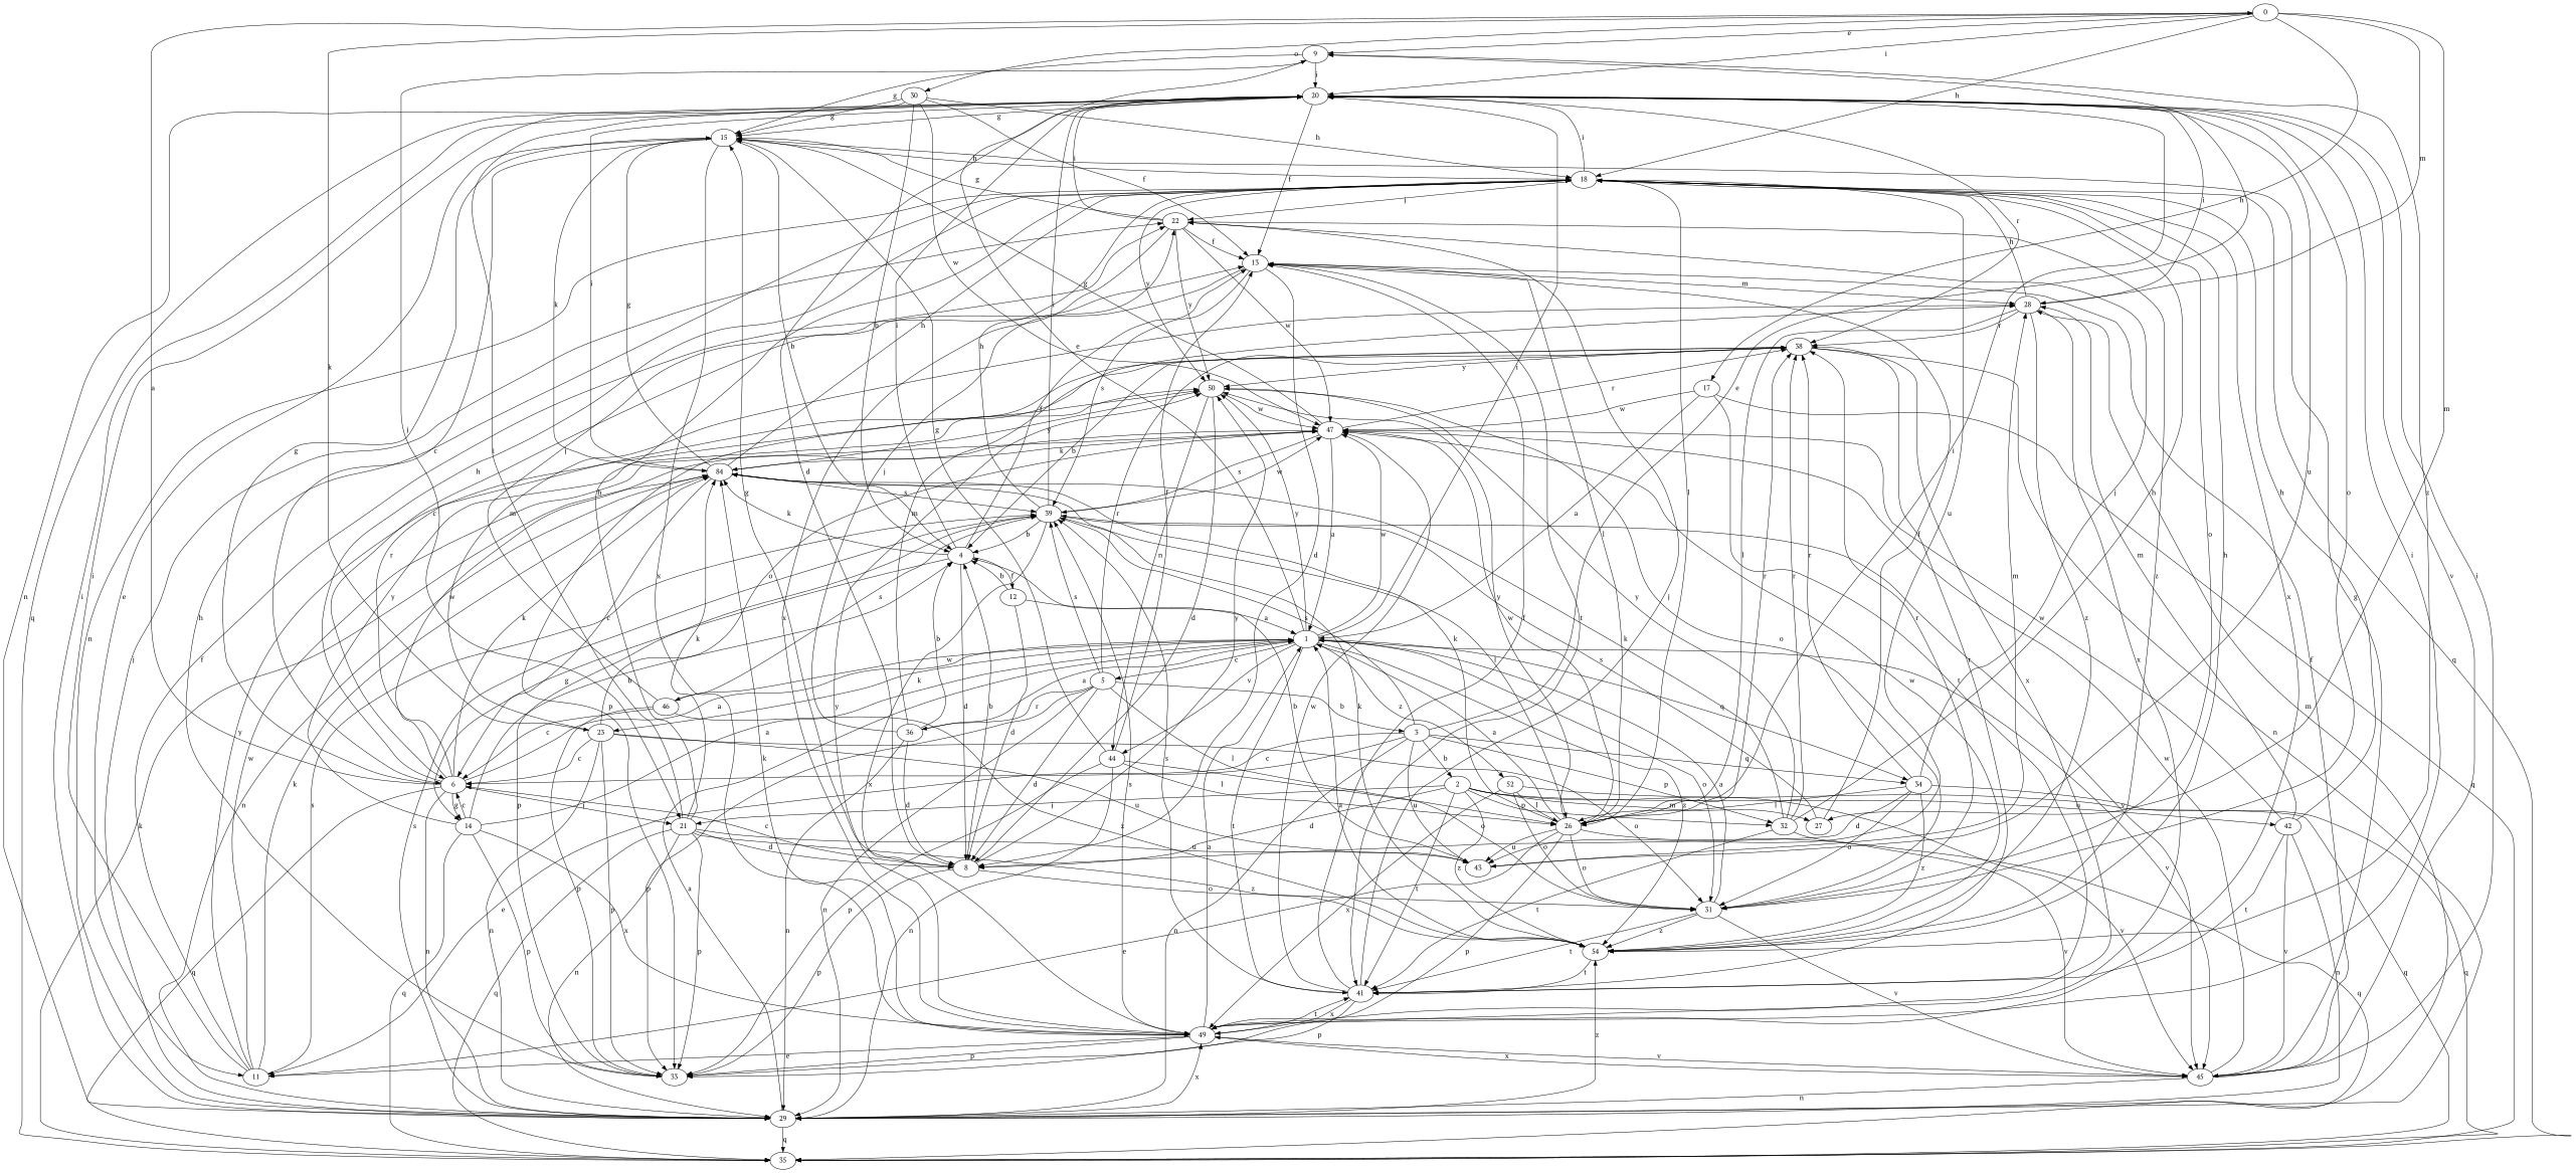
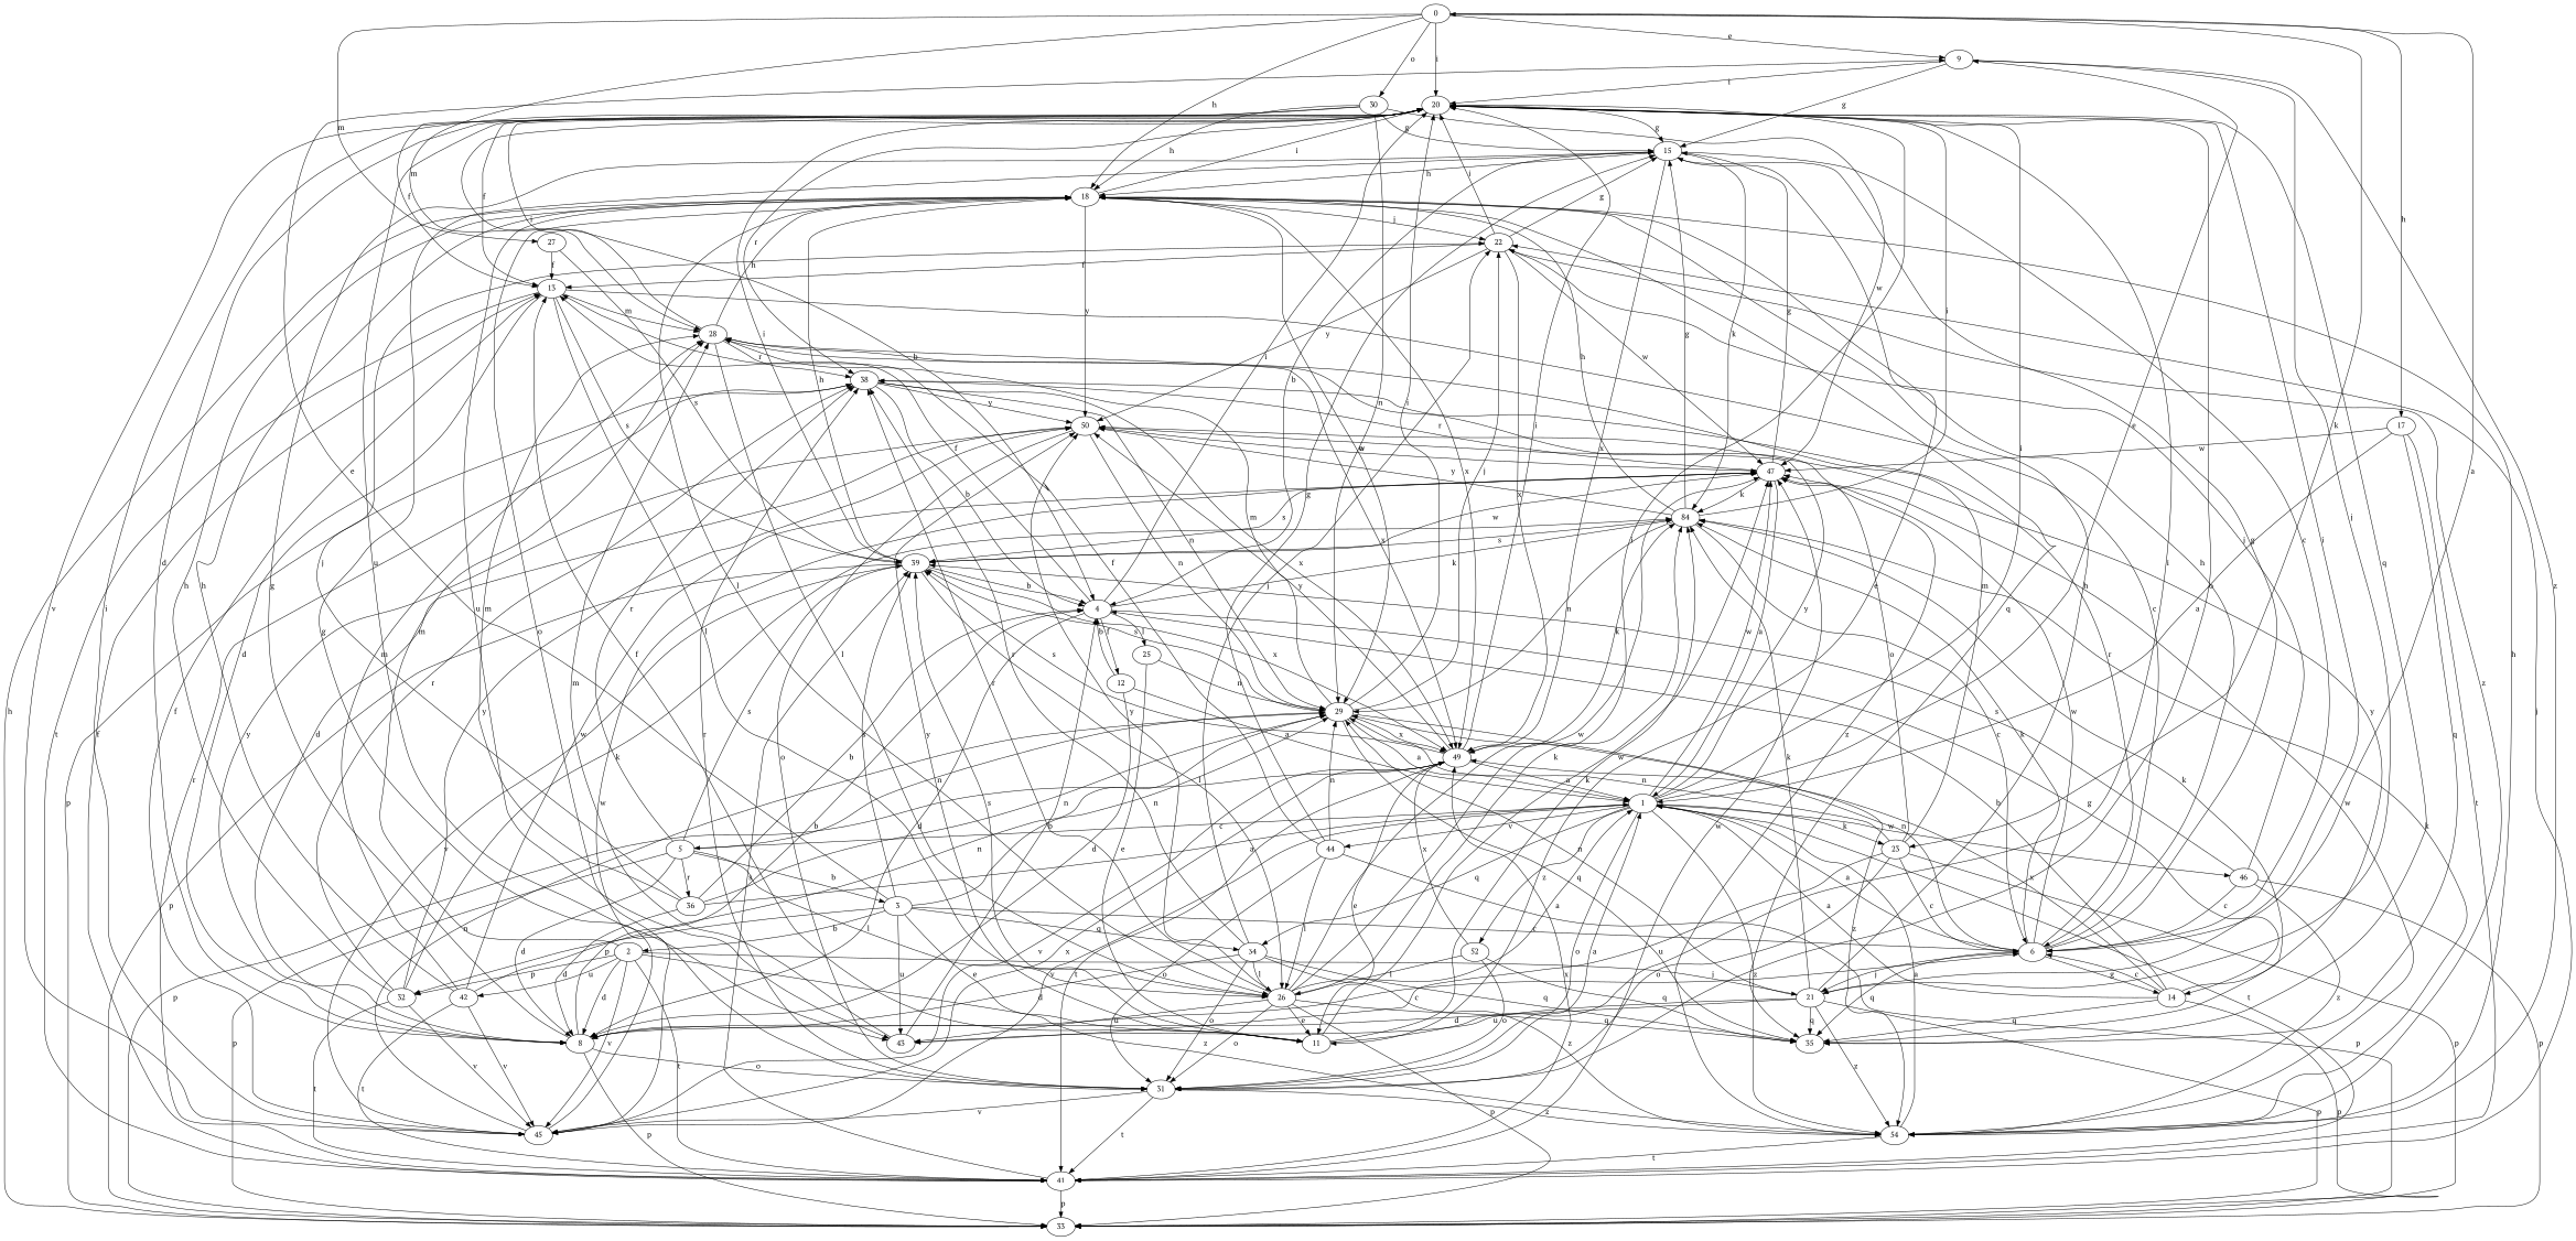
  strict digraph {
    fontname="PT Serif"
    node [fontname="PT Serif"]
    edge [fontname="PT Serif"]
    0
    9
    17
    18
    20
    23
    27
    28
    30
    54
    21
    15
    1
    41
    47
    35
    31
    50
    29
    43
    26
    49
    22
    45
    8
    13
    38
    6
    33
    39
    4
    5
    34
    44
    46
    52
    3
    36
    n39 [label=84]
    2
    32
    42
    11
    14
    12
+   25
    0 -> 9 [label=e]
    0 -> 17 [label=h]
    0 -> 18 [label=h]
    0 -> 20 [label=i]
    0 -> 23 [label=k]
    0 -> 27 [label=m]
    0 -> 28 [label=m]
    0 -> 30 [label=o]
    9 -> 20 [label=i]
    9 -> 54 [label=z]
    9 -> 21 [label=j]
    9 -> 15 [label=g]
    17 -> 1 [label=a]
    17 -> 41 [label=t]
    17 -> 47 [label=w]
    17 -> 35 [label=q]
    18 -> 20 [label=i]
    18 -> 35 [label=q]
    18 -> 31 [label=o]
    18 -> 50 [label=y]
-   18 -> 29 [label=n]
+   18 -> 29 [label=o]
    18 -> 43 [label=u]
    18 -> 26 [label=l]
    18 -> 49 [label=x]
    18 -> 22 [label=j]
    20 -> 15 [label=g]
    20 -> 35 [label=q]
    20 -> 31 [label=o]
    20 -> 43 [label=u]
    20 -> 45 [label=v]
    20 -> 8 [label=d]
    20 -> 13 [label=f]
    20 -> 38 [label=r]
    23 -> 28 [label=m]
    23 -> 47 [label=o]
    23 -> 31 [label=o]
    23 -> 29 [label=n]
    23 -> 43 [label=u]
    23 -> 6 [label=c]
    23 -> 33 [label=p]
    27 -> 13 [label=f]
    27 -> 39 [label=s]
    28 -> 18 [label=h]
    28 -> 20 [label=i]
    28 -> 54 [label=z]
    28 -> 26 [label=l]
    28 -> 49 [label=x]
    28 -> 38 [label=r]
    30 -> 18 [label=h]
    30 -> 15 [label=g]
    30 -> 47 [label=w]
    30 -> 29 [label=n]
    30 -> 13 [label=f]
    30 -> 4 [label=b]
    54 -> 18 [label=h]
    54 -> 1 [label=a]
    54 -> 41 [label=t]
    54 -> 47 [label=w]
    54 -> n39 [label=k]
    21 -> 18 [label=h]
    21 -> 20 [label=i]
    21 -> 54 [label=z]
    21 -> 35 [label=q]
    21 -> 29 [label=n]
    21 -> 43 [label=u]
    21 -> 8 [label=d]
    21 -> 33 [label=p]
    21 -> n39 [label=k]
    15 -> 18 [label=h]
    15 -> 49 [label=x]
    15 -> 6 [label=c]
    15 -> 4 [label=b]
    15 -> n39 [label=k]
    15 -> 11 [label=e]
    1 -> 9 [label=e]
    1 -> 20 [label=i]
    1 -> 23 [label=k]
    1 -> 54 [label=z]
    1 -> 41 [label=t]
    1 -> 47 [label=w]
    1 -> 31 [label=o]
    1 -> 50 [label=y]
    1 -> 45 [label=v]
    1 -> 5 [label=c]
    1 -> 34 [label=q]
    1 -> 44 [label=v]
    1 -> 46 [label=w]
    1 -> 52 [label=z]
    41 -> 47 [label=w]
    41 -> 49 [label=x]
    41 -> 22 [label=j]
    41 -> 13 [label=f]
    41 -> 38 [label=r]
    41 -> 33 [label=p]
    41 -> 39 [label=s]
    47 -> 15 [label=g]
    47 -> 1 [label=a]
    47 -> 38 [label=r]
    47 -> 39 [label=s]
    47 -> n39 [label=k]
    35 -> n39 [label=k]
    31 -> 54 [label=z]
    31 -> 1 [label=a]
    31 -> 41 [label=t]
    31 -> 45 [label=v]
    31 -> 38 [label=r]
    50 -> 47 [label=w]
    50 -> 31 [label=o]
-   50 -> 44 [label=n]
+   50 -> 29 [label=n]
    50 -> 8 [label=d]
    29 -> 20 [label=i]
    29 -> 28 [label=m]
    29 -> 54 [label=z]
    29 -> 1 [label=a]
    29 -> 35 [label=q]
    29 -> 49 [label=x]
    29 -> 22 [label=j]
    29 -> 39 [label=s]
    43 -> 28 [label=m]
    43 -> 4 [label=b]
    26 -> 20 [label=i]
    26 -> 1 [label=a]
    26 -> 47 [label=w]
    26 -> 35 [label=q]
    26 -> 31 [label=o]
    26 -> 50 [label=y]
    26 -> 43 [label=u]
    26 -> 38 [label=r]
    26 -> 33 [label=p]
    26 -> n39 [label=k]
    26 -> 11 [label=e]
    49 -> 20 [label=i]
    49 -> 1 [label=a]
    49 -> 41 [label=t]
    49 -> 50 [label=y]
    49 -> 45 [label=v]
    49 -> 33 [label=p]
    49 -> 39 [label=s]
    49 -> n39 [label=k]
    49 -> 11 [label=e]
    22 -> 20 [label=i]
    22 -> 54 [label=z]
    22 -> 15 [label=g]
    22 -> 47 [label=w]
    22 -> 50 [label=y]
    22 -> 49 [label=x]
    22 -> 13 [label=f]
    45 -> 20 [label=i]
    45 -> 15 [label=g]
    45 -> 47 [label=w]
    45 -> 29 [label=n]
    45 -> 49 [label=x]
    45 -> 13 [label=f]
    8 -> 15 [label=g]
    8 -> 31 [label=o]
    8 -> 50 [label=y]
    8 -> 6 [label=c]
    8 -> 33 [label=p]
    8 -> 4 [label=b]
    13 -> 28 [label=m]
    13 -> 41 [label=t]
    13 -> 26 [label=l]
    13 -> 8 [label=d]
    13 -> 6 [label=c]
    13 -> 39 [label=s]
    38 -> 50 [label=y]
    38 -> 29 [label=n]
    38 -> 49 [label=x]
    38 -> 33 [label=p]
    38 -> 4 [label=b]
    6 -> 0 [label=a]
    6 -> 18 [label=h]
    6 -> 21 [label=j]
    6 -> 15 [label=g]
    6 -> 1 [label=a]
    6 -> 47 [label=w]
    6 -> 35 [label=q]
    6 -> 29 [label=n]
    6 -> 38 [label=r]
    6 -> n39 [label=k]
    6 -> 14 [label=g]
    33 -> 18 [label=h]
    39 -> 18 [label=h]
    39 -> 20 [label=i]
    39 -> 47 [label=w]
    39 -> 26 [label=l]
    39 -> 49 [label=x]
    39 -> 45 [label=v]
    39 -> 33 [label=p]
    39 -> 4 [label=b]
    4 -> 20 [label=i]
    4 -> 8 [label=d]
    4 -> 13 [label=f]
    4 -> n39 [label=k]
    4 -> 14 [label=g]
    4 -> 12 [label=f]
+   4 -> 25 [label=l]
    5 -> 29 [label=n]
    5 -> 26 [label=l]
    5 -> 8 [label=d]
    5 -> 38 [label=r]
    5 -> 33 [label=p]
    5 -> 39 [label=s]
    5 -> 3 [label=b]
    5 -> 36 [label=r]
    34 -> 54 [label=z]
    34 -> 35 [label=q]
    34 -> 31 [label=o]
    34 -> 26 [label=l]
    34 -> 22 [label=j]
    34 -> 8 [label=d]
    34 -> 38 [label=r]
    44 -> 15 [label=g]
    44 -> 31 [label=o]
    44 -> 29 [label=n]
    44 -> 26 [label=l]
    44 -> 13 [label=f]
    44 -> 33 [label=p]
    46 -> 54 [label=z]
    46 -> 22 [label=j]
    46 -> 6 [label=c]
    46 -> 33 [label=p]
    46 -> 39 [label=s]
    52 -> 35 [label=q]
    52 -> 31 [label=o]
    52 -> 26 [label=l]
    52 -> 49 [label=x]
    3 -> 9 [label=e]
    3 -> 29 [label=n]
    3 -> 43 [label=u]
    3 -> 6 [label=c]
    3 -> 39 [label=s]
    3 -> 34 [label=q]
    3 -> 2 [label=b]
    3 -> 32 [label=p]
    3 -> 11 [label=e]
    36 -> 28 [label=m]
    36 -> 1 [label=a]
    36 -> 29 [label=n]
    36 -> 22 [label=j]
    36 -> 8 [label=d]
    36 -> 4 [label=b]
    n39 -> 18 [label=h]
    n39 -> 20 [label=i]
    n39 -> 15 [label=g]
    n39 -> 50 [label=y]
    n39 -> 29 [label=n]
    n39 -> 6 [label=c]
    n39 -> 39 [label=s]
-   2 -> 27 [label=m]
+   2 -> 28 [label=m]
    2 -> 54 [label=z]
    2 -> 21 [label=j]
    2 -> 41 [label=t]
    2 -> 45 [label=v]
    2 -> 8 [label=d]
    2 -> 32 [label=p]
    2 -> 42 [label=u]
    32 -> 18 [label=h]
    32 -> 41 [label=t]
    32 -> 50 [label=y]
    32 -> 45 [label=v]
    32 -> 38 [label=r]
    32 -> n39 [label=k]
    42 -> 18 [label=h]
    42 -> 28 [label=m]
    42 -> 41 [label=t]
    42 -> 47 [label=w]
    42 -> 29 [label=n]
    42 -> 45 [label=v]
    11 -> 20 [label=i]
    11 -> 47 [label=w]
    11 -> 50 [label=y]
    11 -> 13 [label=f]
    11 -> 39 [label=s]
    11 -> n39 [label=k]
    14 -> 1 [label=a]
    14 -> 35 [label=q]
    14 -> 50 [label=y]
    14 -> 49 [label=x]
    14 -> 6 [label=c]
    14 -> 33 [label=p]
    14 -> 4 [label=b]
    12 -> 1 [label=a]
    12 -> 8 [label=d]
    12 -> 4 [label=b]
+   25 -> 29 [label=n]
+   25 -> 11 [label=e]
  }
